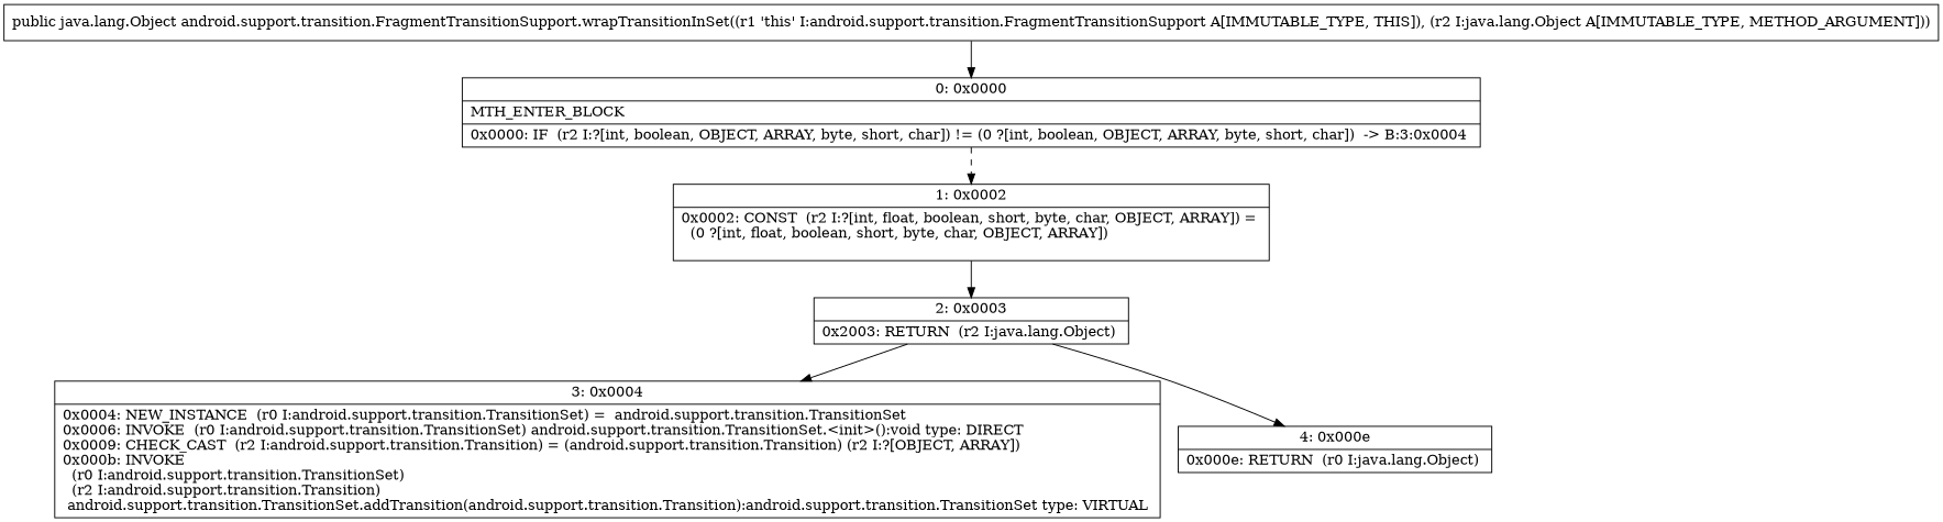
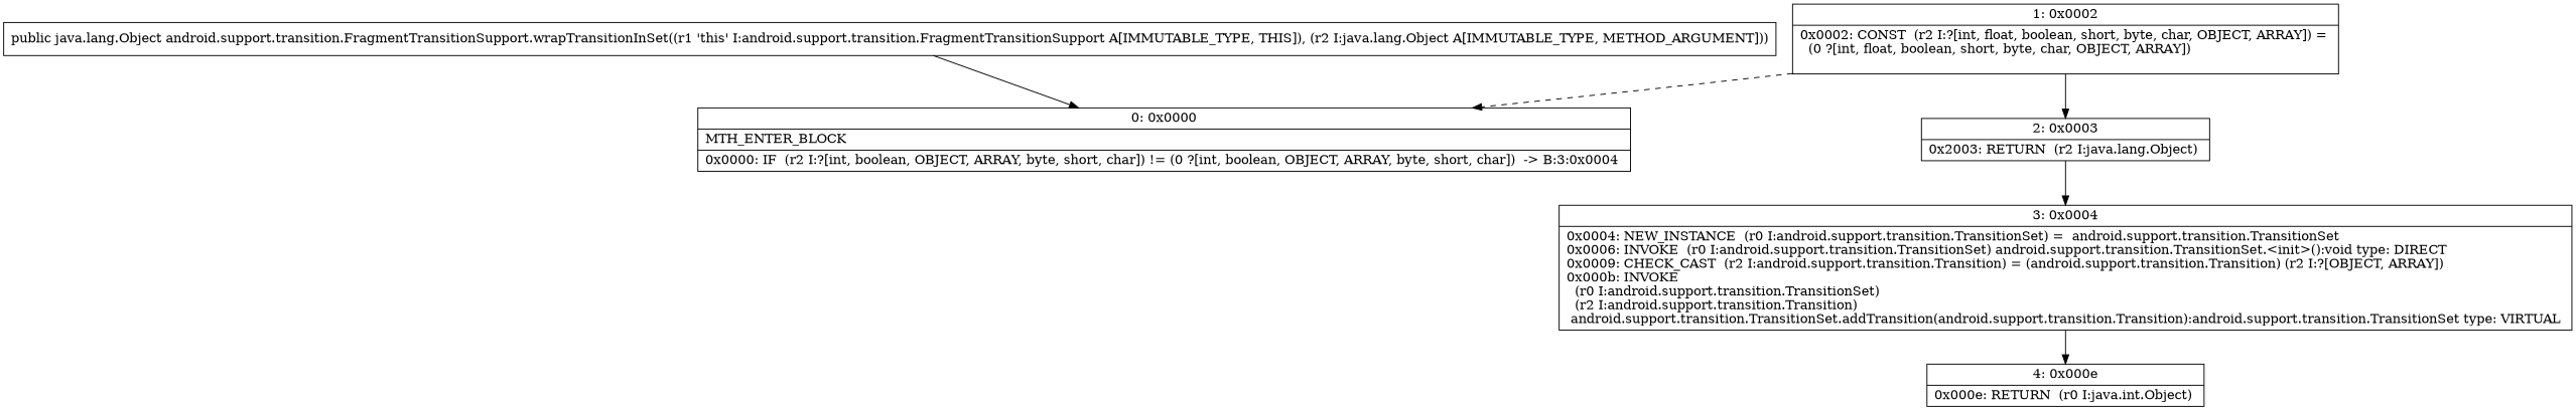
  digraph {
    node [shape=record]
    n1 [label="{0\:\ 0x0000|MTH_ENTER_BLOCK\l|0x0000: IF  (r2 I:?[int, boolean, OBJECT, ARRAY, byte, short, char]) != (0 ?[int, boolean, OBJECT, ARRAY, byte, short, char])  \-\> B:3:0x0004 \l}"]
    n2 [label="{1\:\ 0x0002|0x0002: CONST  (r2 I:?[int, float, boolean, short, byte, char, OBJECT, ARRAY]) = \l  (0 ?[int, float, boolean, short, byte, char, OBJECT, ARRAY])\l \l}"]
    n3 [label="{2\:\ 0x0003|0x2003: RETURN  (r2 I:java.lang.Object) \l}"]
    n4 [label="{3\:\ 0x0004|0x0004: NEW_INSTANCE  (r0 I:android.support.transition.TransitionSet) =  android.support.transition.TransitionSet \l0x0006: INVOKE  (r0 I:android.support.transition.TransitionSet) android.support.transition.TransitionSet.\<init\>():void type: DIRECT \l0x0009: CHECK_CAST  (r2 I:android.support.transition.Transition) = (android.support.transition.Transition) (r2 I:?[OBJECT, ARRAY]) \l0x000b: INVOKE  \l  (r0 I:android.support.transition.TransitionSet)\l  (r2 I:android.support.transition.Transition)\l android.support.transition.TransitionSet.addTransition(android.support.transition.Transition):android.support.transition.TransitionSet type: VIRTUAL \l}"]
-   n5 [label="{4\:\ 0x000e|0x000e: RETURN  (r0 I:java.lang.Object) \l}"]
+   n5 [label="{4\:\ 0x000e|0x000e: RETURN  (r0 I:java.int.Object) \l}"]
    n6 [label="{public java.lang.Object android.support.transition.FragmentTransitionSupport.wrapTransitionInSet((r1 'this' I:android.support.transition.FragmentTransitionSupport A[IMMUTABLE_TYPE, THIS]), (r2 I:java.lang.Object A[IMMUTABLE_TYPE, METHOD_ARGUMENT])) }"]
-   n1 -> n2 [style=dashed]
+   n2 -> n1 [style=dashed]
    n2 -> n3
    n3 -> n4
-   n3 -> n5
+   n4 -> n5
    n6 -> n1
  }
